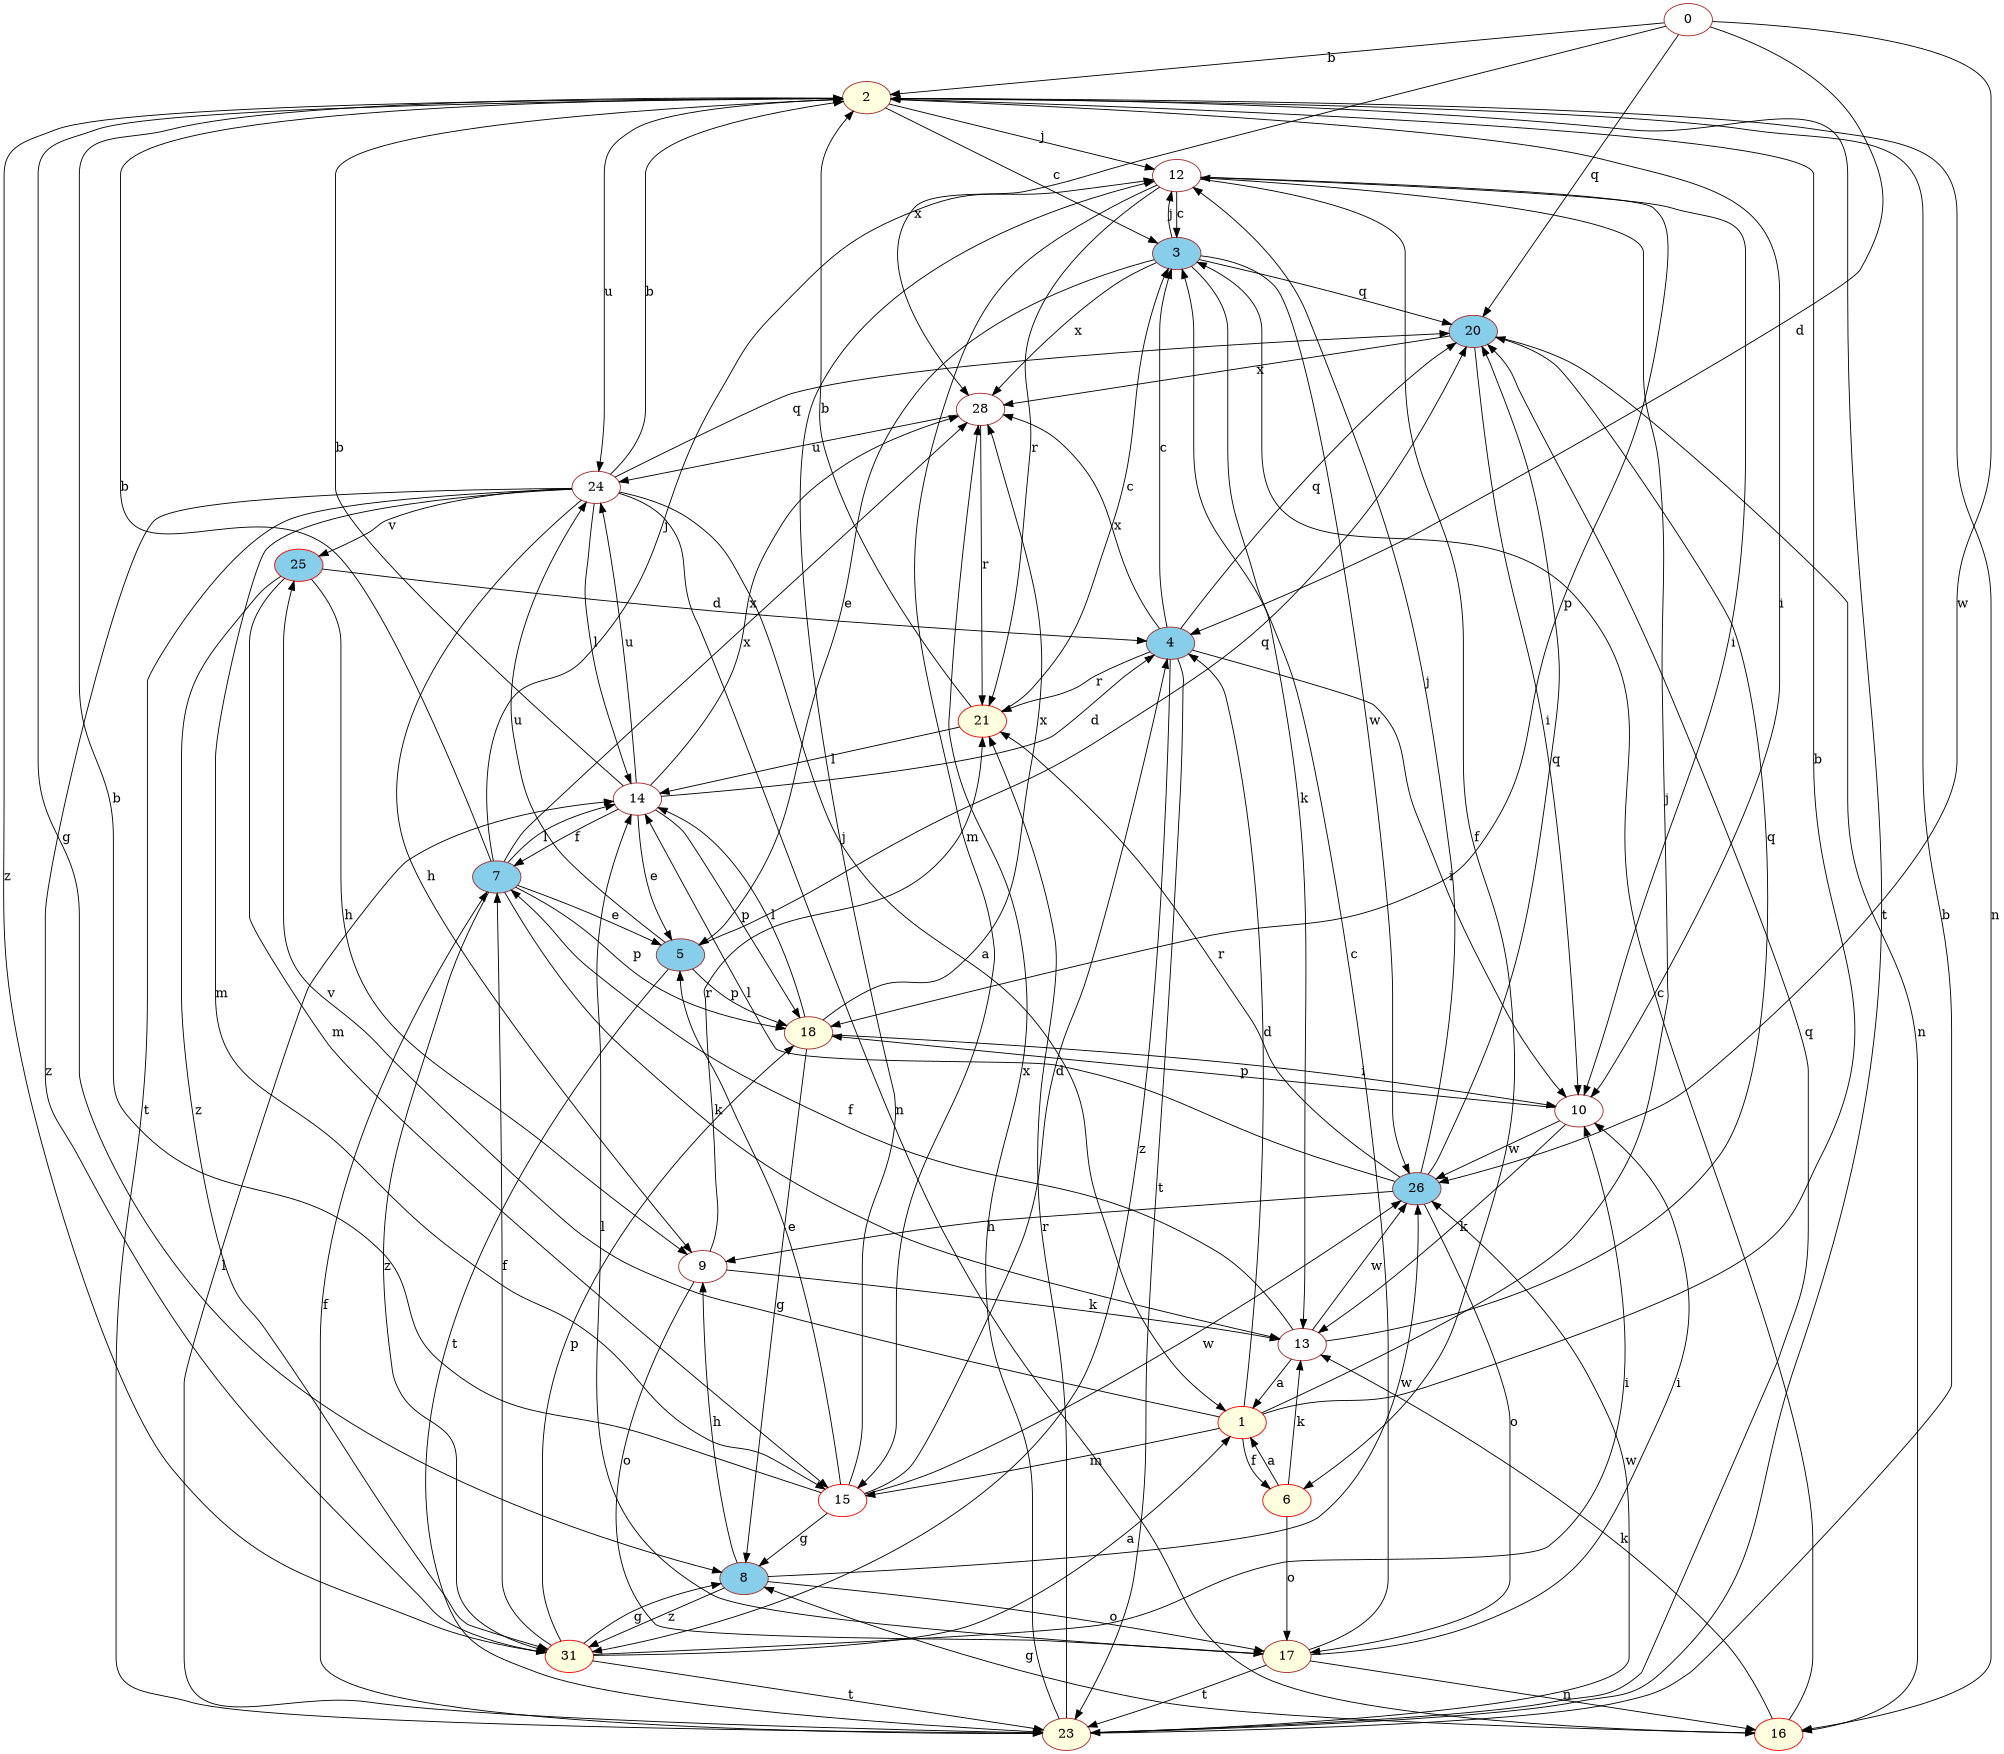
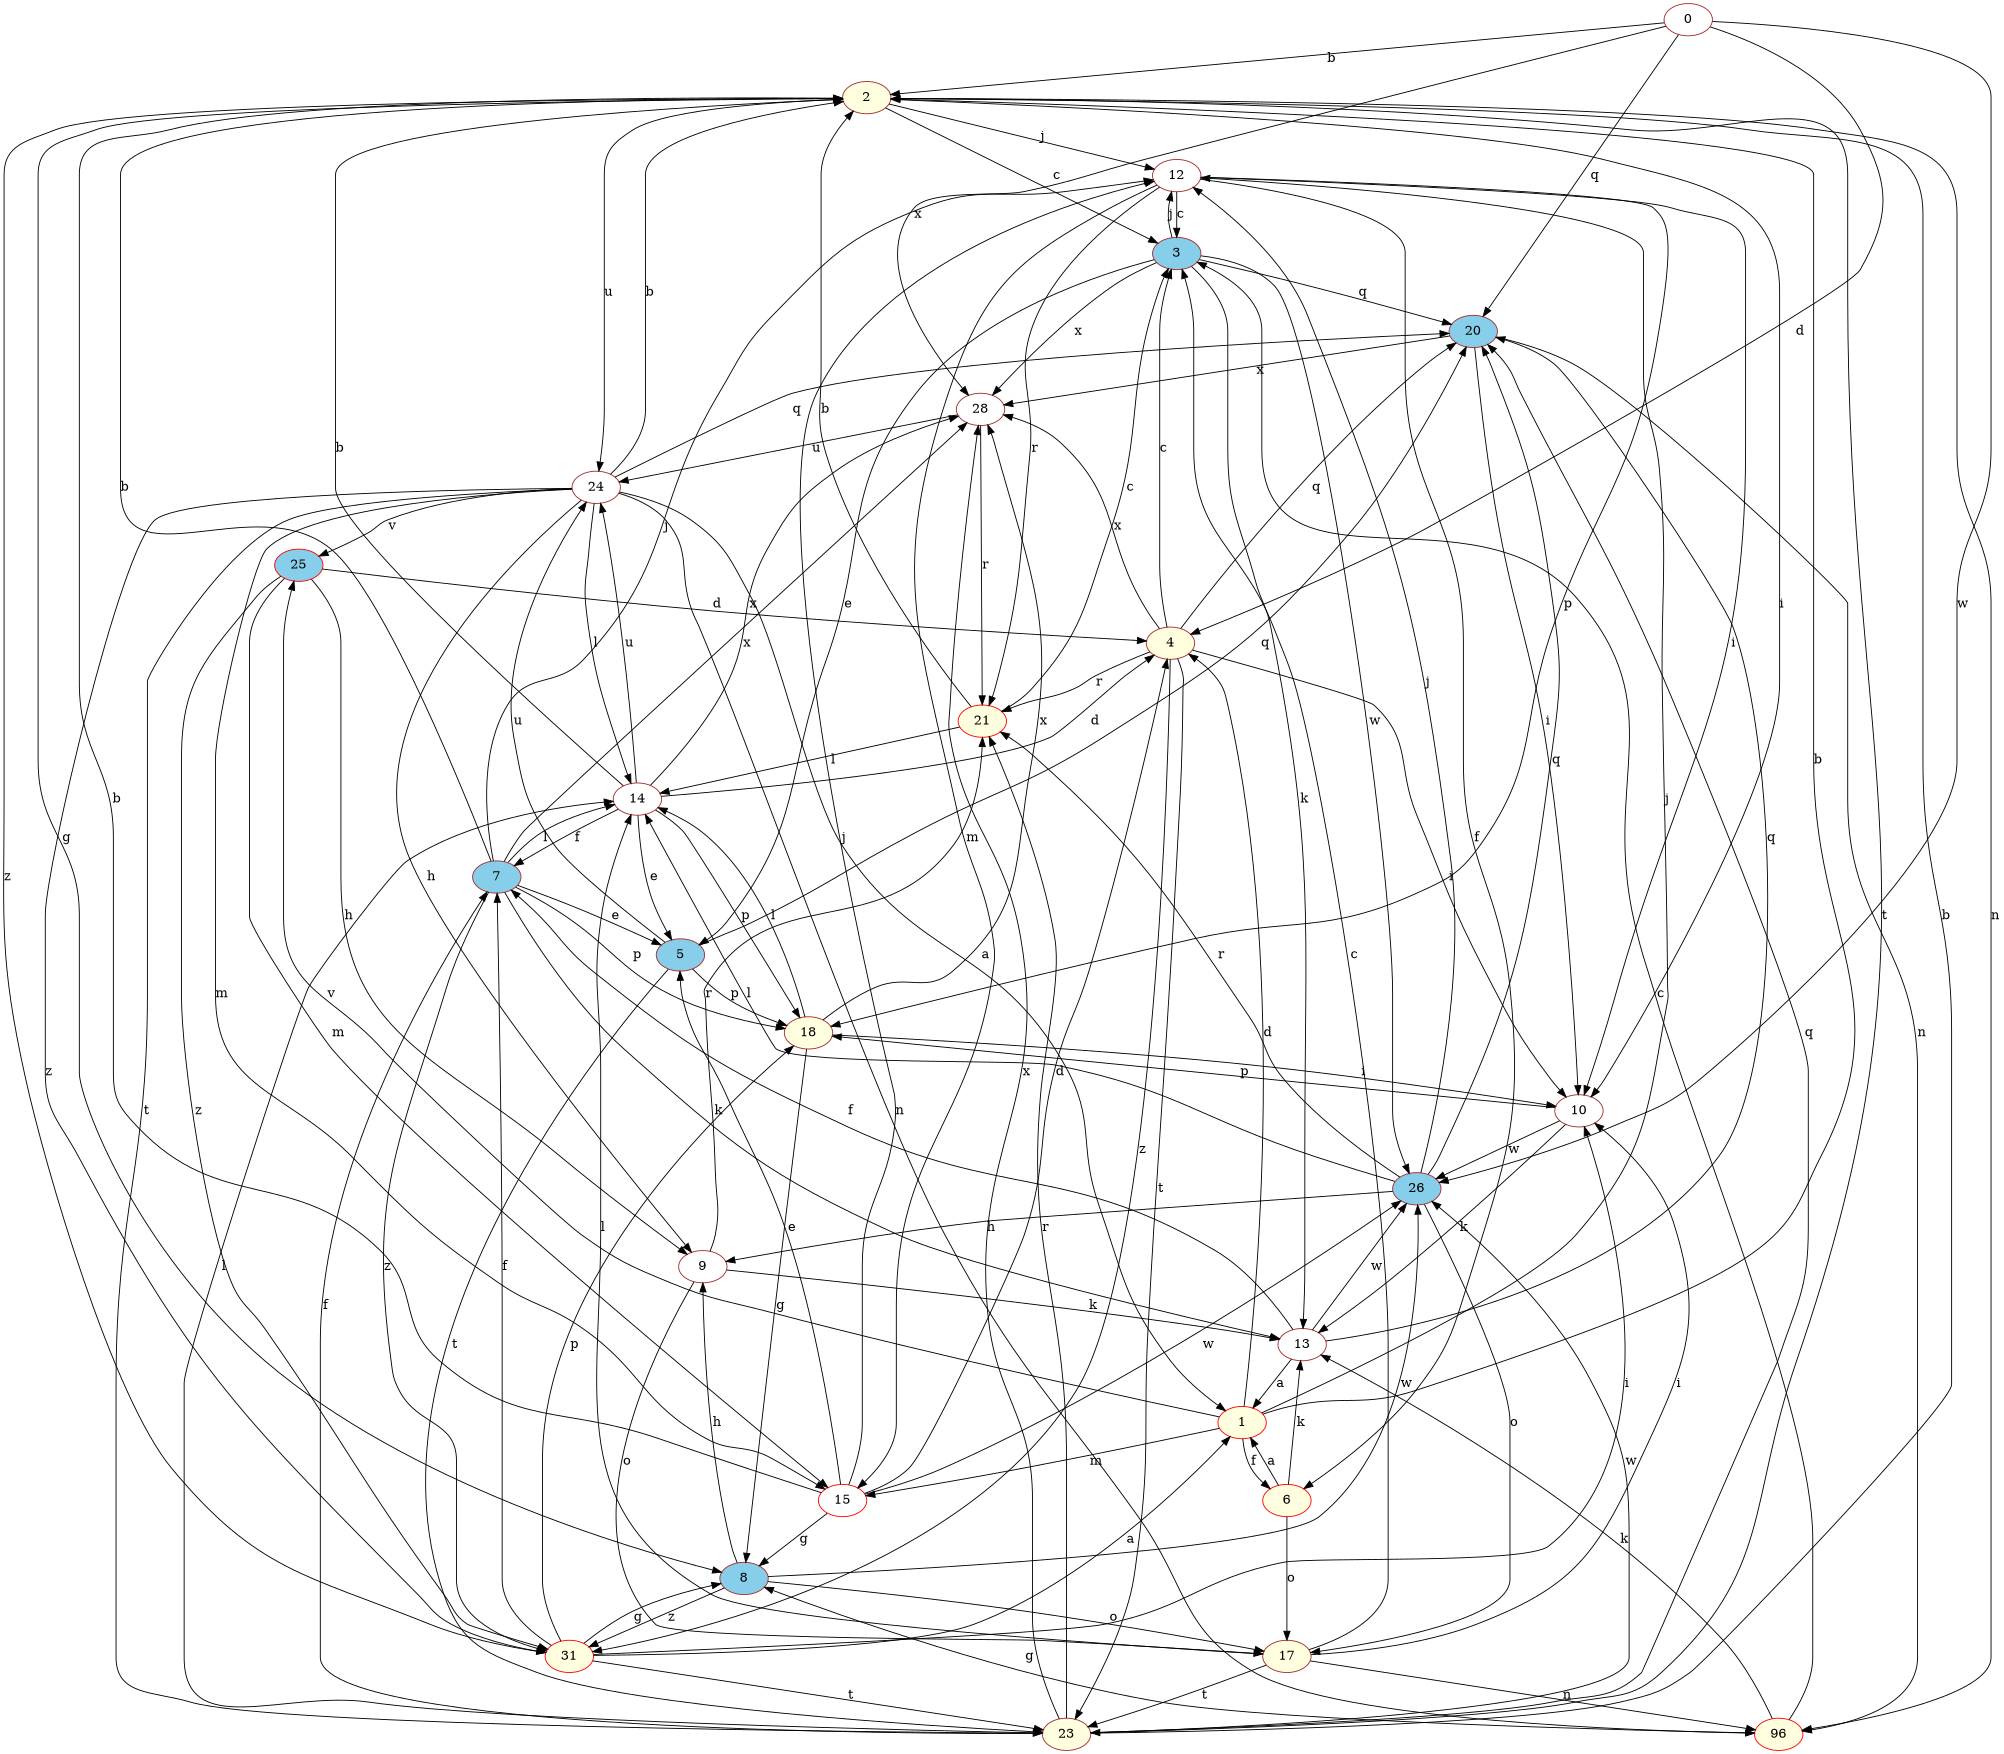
  strict digraph {
    node [color=brown fillcolor=lightyellow style=filled]
    0 [fillcolor=white]
    2
-   4 [fillcolor=skyblue]
+   4
    20 [fillcolor=skyblue]
    26 [fillcolor=skyblue]
    28 [fillcolor=white]
    12 [fillcolor=white]
    3 [fillcolor=skyblue]
    8 [fillcolor=skyblue]
    10 [fillcolor=white]
-   16 [color=red]
+   16 [color=red label=96]
    23
    24 [fillcolor=white]
    31 [color=red]
    21 [color=red]
    17
    14 [fillcolor=white]
    9 [fillcolor=white]
    1 [color=red]
    6 [color=red]
    15 [color=red fillcolor=white]
    25 [color=red fillcolor=skyblue]
    13 [fillcolor=white]
    18
    5 [fillcolor=skyblue]
    7 [fillcolor=skyblue]
    0 -> 2 [label=b]
    0 -> 4 [label=d]
    0 -> 20 [label=q]
    0 -> 26 [label=w]
    0 -> 28 [label=x]
    2 -> 12 [label=j]
    2 -> 3 [label=c]
    2 -> 8 [label=g]
    2 -> 10 [label=i]
    2 -> 16 [label=n]
    2 -> 23 [label=t]
    2 -> 24 [label=u]
    2 -> 31 [label=z]
    4 -> 20 [label=q]
    4 -> 28 [label=x]
    4 -> 3 [label=c]
    4 -> 10 [label=i]
    4 -> 23 [label=t]
    4 -> 31 [label=z]
    4 -> 21 [label=r]
    20 -> 28 [label=x]
    20 -> 10 [label=i]
    20 -> 16 [label=n]
    26 -> 20 [label=q]
    26 -> 12 [label=j]
    26 -> 21 [label=r]
    26 -> 17 [label=o]
    26 -> 14 [label=l]
    26 -> 9 [label=h]
    28 -> 24 [label=u]
    28 -> 21 [label=r]
    12 -> 3 [label=c]
    12 -> 10 [label=i]
    12 -> 21 [label=r]
    12 -> 6 [label=f]
    12 -> 15 [label=m]
    12 -> 18 [label=p]
    3 -> 20 [label=q]
    3 -> 26 [label=w]
    3 -> 28 [label=x]
    3 -> 12 [label=j]
    3 -> 13 [label=k]
    3 -> 5 [label=e]
    8 -> 26 [label=w]
    8 -> 31 [label=z]
    8 -> 17 [label=o]
    8 -> 9 [label=h]
    10 -> 26 [label=w]
    10 -> 13 [label=k]
    10 -> 18 [label=p]
    16 -> 3 [label=c]
    16 -> 8 [label=g]
    16 -> 13 [label=k]
    23 -> 2 [label=b]
    23 -> 20 [label=q]
    23 -> 26 [label=w]
    23 -> 28 [label=x]
    23 -> 21 [label=r]
    23 -> 14 [label=l]
    23 -> 7 [label=f]
    24 -> 2 [label=b]
    24 -> 20 [label=q]
    24 -> 16 [label=n]
    24 -> 23 [label=t]
    24 -> 31 [label=z]
    24 -> 14 [label=l]
    24 -> 9 [label=h]
    24 -> 1 [label=a]
    24 -> 15 [label=m]
    24 -> 25 [label=v]
    31 -> 8 [label=g]
    31 -> 10 [label=i]
    31 -> 23 [label=t]
    31 -> 1 [label=a]
    31 -> 18 [label=p]
    31 -> 7 [label=f]
    21 -> 2 [label=b]
    21 -> 3 [label=c]
    21 -> 14 [label=l]
    17 -> 3 [label=c]
    17 -> 10 [label=i]
    17 -> 16 [label=n]
    17 -> 23 [label=t]
    17 -> 14 [label=l]
    14 -> 2 [label=b]
    14 -> 4 [label=d]
    14 -> 28 [label=x]
    14 -> 24 [label=u]
    14 -> 18 [label=p]
    14 -> 5 [label=e]
    14 -> 7 [label=f]
    9 -> 21 [label=r]
    9 -> 17 [label=o]
    9 -> 13 [label=k]
    1 -> 2 [label=b]
    1 -> 4 [label=d]
    1 -> 12 [label=j]
    1 -> 6 [label=f]
    1 -> 15 [label=m]
    1 -> 25 [label=v]
    6 -> 17 [label=o]
    6 -> 1 [label=a]
    6 -> 13 [label=k]
    15 -> 2 [label=b]
    15 -> 4 [label=d]
    15 -> 26 [label=w]
    15 -> 12 [label=j]
    15 -> 8 [label=g]
    15 -> 5 [label=e]
    25 -> 4 [label=d]
    25 -> 31 [label=z]
    25 -> 9 [label=h]
    25 -> 15 [label=m]
    13 -> 20 [label=q]
    13 -> 26 [label=w]
    13 -> 1 [label=a]
    13 -> 7 [label=f]
    18 -> 28 [label=x]
    18 -> 8 [label=g]
    18 -> 10 [label=i]
    18 -> 14 [label=l]
    5 -> 20 [label=q]
    5 -> 23 [label=t]
    5 -> 24 [label=u]
    5 -> 18 [label=p]
    7 -> 2 [label=b]
    7 -> 28 [label=x]
    7 -> 12 [label=j]
    7 -> 31 [label=z]
    7 -> 14 [label=l]
    7 -> 13 [label=k]
    7 -> 18 [label=p]
    7 -> 5 [label=e]
  }
